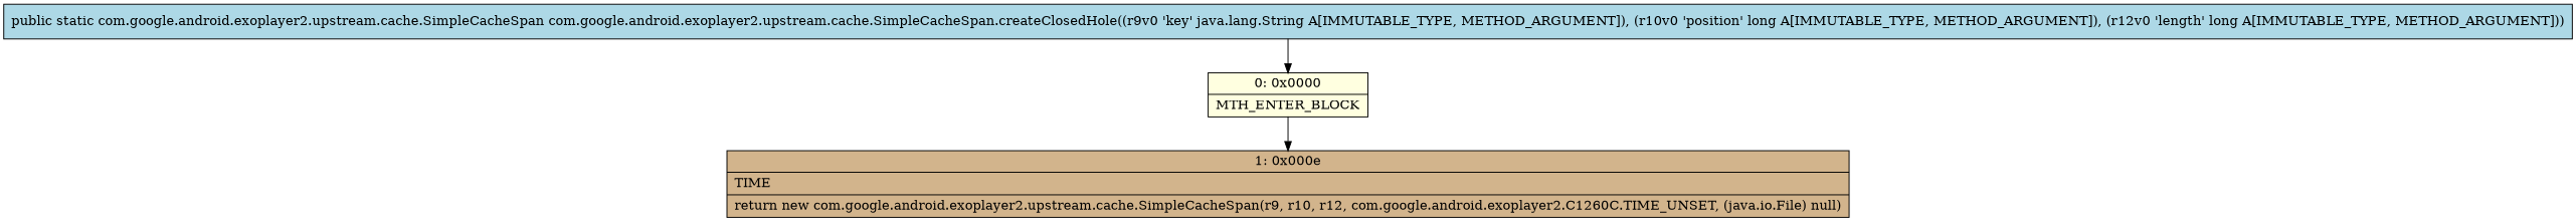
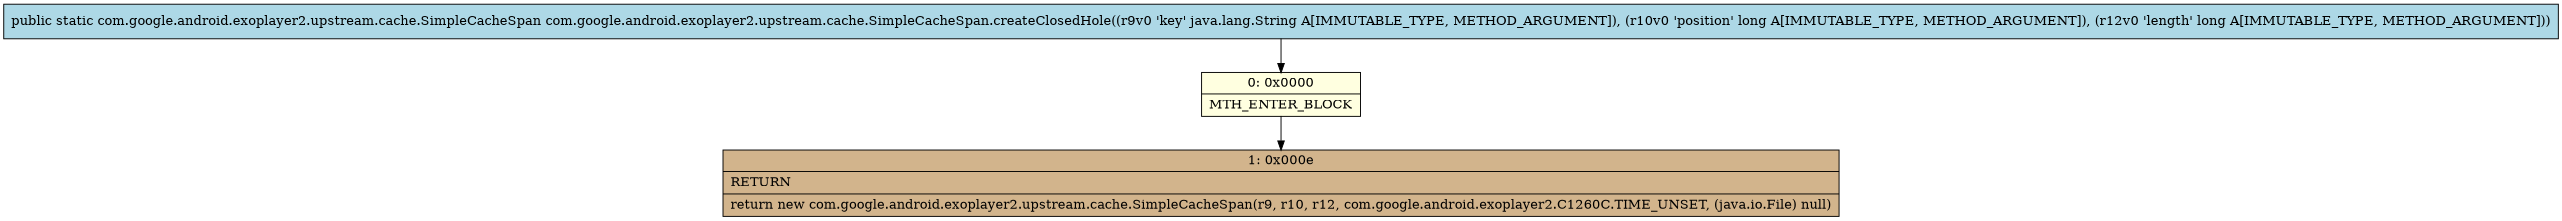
  digraph {
    fontname="DejaVu Serif"
    node [shape=record style=filled fontname="DejaVu Serif"]
    edge [fontname="DejaVu Serif"]
    n1 [label="{0\:\ 0x0000|MTH_ENTER_BLOCK\l}" fillcolor=lightyellow]
-   n2 [label="{1\:\ 0x000e|TIME\l|return new com.google.android.exoplayer2.upstream.cache.SimpleCacheSpan(r9, r10, r12, com.google.android.exoplayer2.C1260C.TIME_UNSET, (java.io.File) null)\l}" fillcolor=tan]
+   n2 [label="{1\:\ 0x000e|RETURN\l|return new com.google.android.exoplayer2.upstream.cache.SimpleCacheSpan(r9, r10, r12, com.google.android.exoplayer2.C1260C.TIME_UNSET, (java.io.File) null)\l}" fillcolor=tan]
    n3 [label="{public static com.google.android.exoplayer2.upstream.cache.SimpleCacheSpan com.google.android.exoplayer2.upstream.cache.SimpleCacheSpan.createClosedHole((r9v0 'key' java.lang.String A[IMMUTABLE_TYPE, METHOD_ARGUMENT]), (r10v0 'position' long A[IMMUTABLE_TYPE, METHOD_ARGUMENT]), (r12v0 'length' long A[IMMUTABLE_TYPE, METHOD_ARGUMENT])) }" fillcolor=lightblue]
    n1 -> n2
    n3 -> n1
  }
